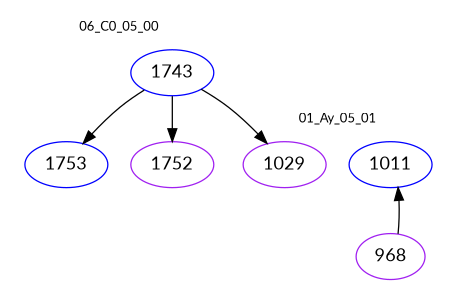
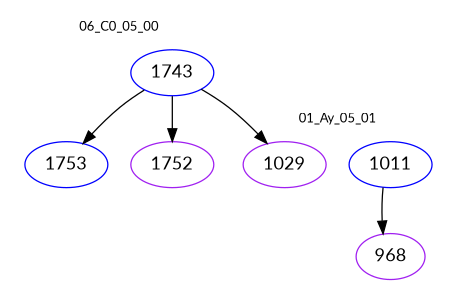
  digraph {
    fontname=Lato
    node [color=blue fontname=Lato]
    edge [color=black fontname=Lato]
    n1 [label=1011]
    n2 [color=purple label=1029]
    n3 [color=purple label=968]
    n4 [label=1743]
    n5 [label=1753]
    n6 [color=purple label=1752]
    subgraph cluster_1 {
      color=white
      fontsize=10
      label="01_Ay_05_01"
      n1
      n2
      n3
    }
    subgraph cluster_2 {
      color=white
      fontsize=10
      label="06_C0_05_00"
      n4
      n5
      n6
    }
-   n3 -> n1
+   n1 -> n3
    n4 -> n2
    n4 -> n5
    n4 -> n6
  }
